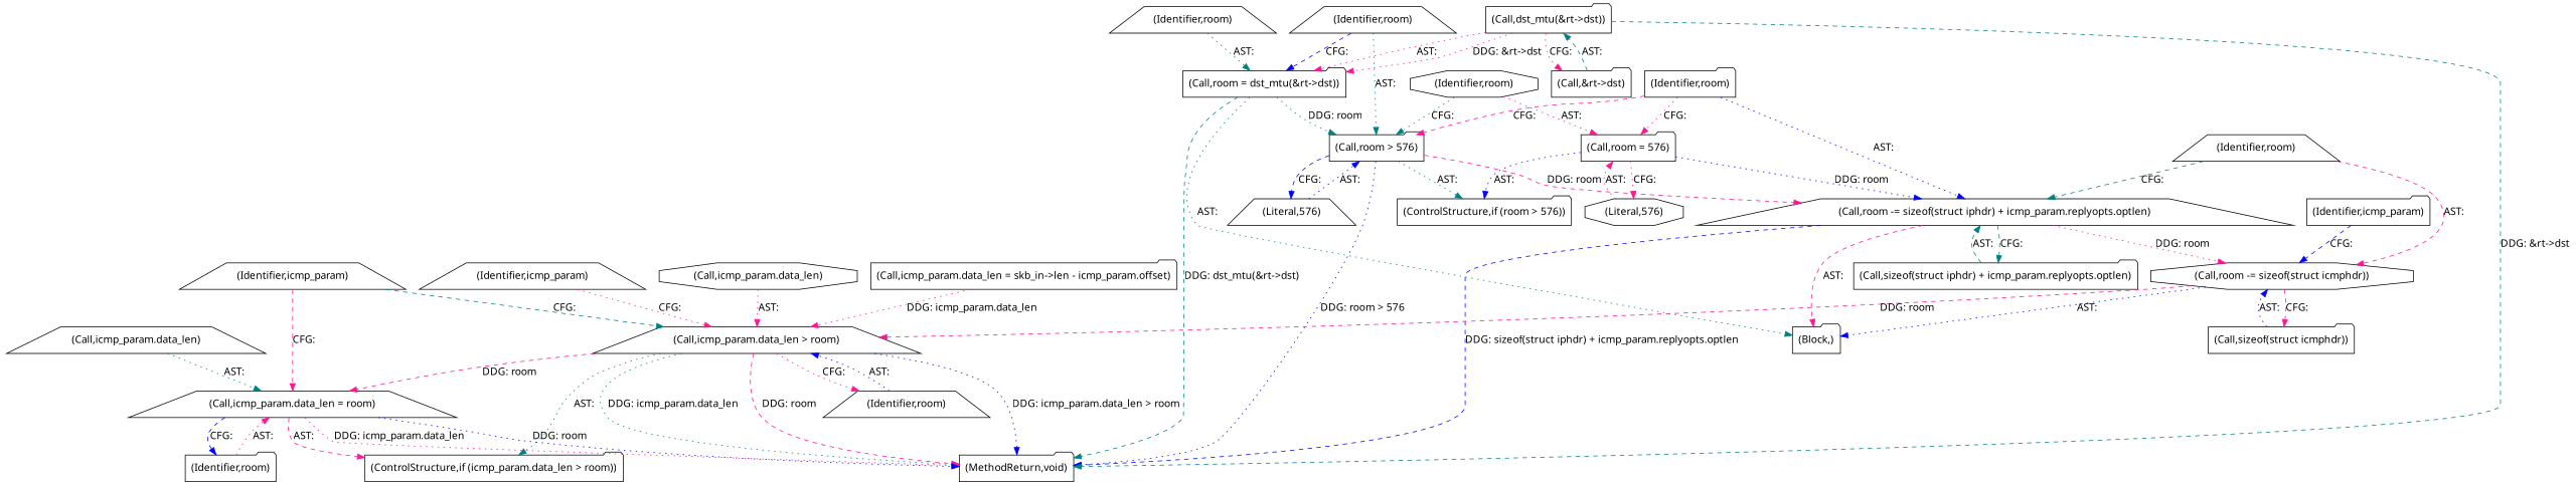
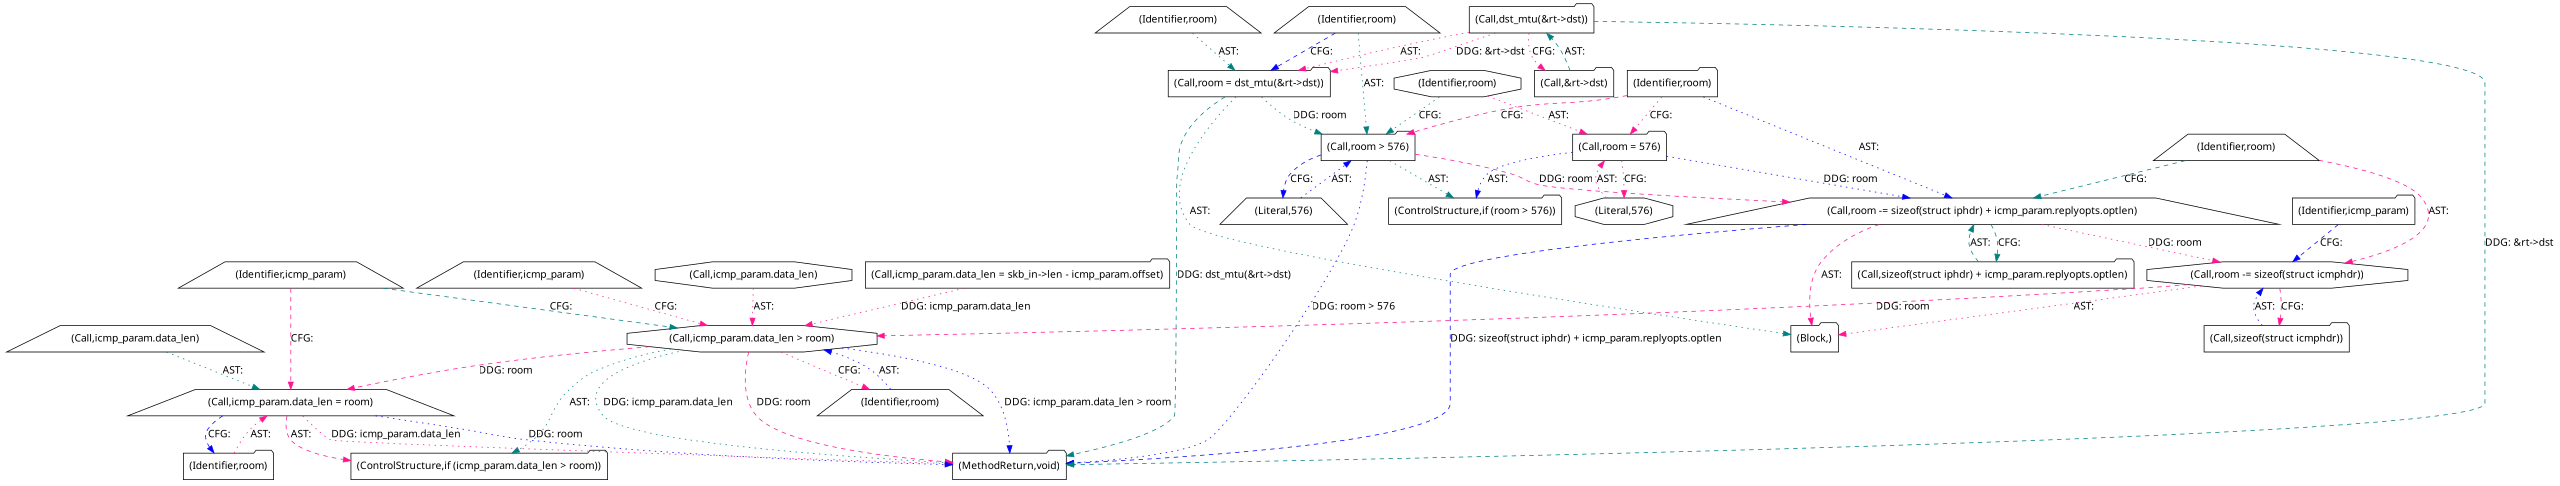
  digraph {
    fontname="Noto Sans"
    node [fontname="Noto Sans" shape=folder]
    edge [color=deeppink fontname="Noto Sans" style=dotted]
    n1 [label="(Call,room -= sizeof(struct iphdr) + icmp_param.replyopts.optlen)" shape=trapezium]
    n2 [label="(Call,room -= sizeof(struct icmphdr))" shape=octagon]
    n3 [label="(Block,)"]
    n4 [label="(Call,sizeof(struct iphdr) + icmp_param.replyopts.optlen)"]
    n5 [label="(MethodReturn,void)"]
-   n6 [label="(Call,icmp_param.data_len > room)" shape=trapezium]
+   n6 [label="(Call,icmp_param.data_len > room)" shape=octagon]
    n7 [label="(Call,sizeof(struct icmphdr))"]
    n8 [label="(Call,room > 576)"]
    n9 [label="(Literal,576)" shape=trapezium]
    n10 [label="(ControlStructure,if (room > 576))"]
    n11 [label="(Call,room = dst_mtu(&rt->dst))"]
    n12 [label="(Call,dst_mtu(&rt->dst))"]
    n13 [label="(Call,&rt->dst)"]
    n14 [label="(Call,room = 576)"]
    n15 [label="(Literal,576)" shape=octagon]
    n16 [label="(Call,icmp_param.data_len = room)" shape=trapezium]
    n17 [label="(ControlStructure,if (icmp_param.data_len > room))"]
    n18 [label="(Identifier,room)" shape=trapezium]
    n19 [label="(Identifier,room)"]
    n20 [label="(Identifier,room)" shape=trapezium]
    n21 [label="(Call,icmp_param.data_len)" shape=trapezium]
    n22 [label="(Identifier,room)" shape=trapezium]
    n23 [label="(Identifier,icmp_param)"]
    n24 [label="(Call,icmp_param.data_len = skb_in->len - icmp_param.offset)"]
    n25 [label="(Identifier,room)"]
    n26 [label="(Identifier,room)" shape=octagon]
    n27 [label="(Identifier,icmp_param)" shape=trapezium]
    n28 [label="(Identifier,icmp_param)" shape=trapezium]
    n29 [label="(Identifier,room)" shape=trapezium]
    n30 [label="(Call,icmp_param.data_len)" shape=octagon]
    n1 -> n2 [label="DDG: room"]
    n1 -> n3 [label="AST: " style=dashed]
    n1 -> n4 [color=teal label="CFG: " style=dashed]
    n1 -> n5 [color=blue label="DDG: sizeof(struct iphdr) + icmp_param.replyopts.optlen" style=dashed]
-   n2 -> n3 [color=blue label="AST: "]
+   n2 -> n3 [label="AST: "]
    n2 -> n6 [label="DDG: room" style=dashed]
    n2 -> n7 [label="CFG: " style=dashed]
    n4 -> n1 [color=teal label="AST: " style=dashed]
    n6 -> n5 [color=teal label="DDG: icmp_param.data_len"]
    n6 -> n5 [label="DDG: room" style=dashed]
    n6 -> n5 [color=blue label="DDG: icmp_param.data_len > room"]
    n6 -> n16 [label="DDG: room" style=dashed]
    n6 -> n17 [color=teal label="AST: "]
    n6 -> n18 [label="CFG: "]
    n7 -> n2 [color=blue label="AST: "]
    n8 -> n1 [label="DDG: room" style=dashed]
    n8 -> n5 [color=blue label="DDG: room > 576"]
    n8 -> n9 [color=blue label="CFG: " style=dashed]
    n8 -> n10 [color=teal label="AST: "]
    n9 -> n8 [color=blue label="AST: "]
    n11 -> n3 [color=teal label="AST: "]
    n11 -> n5 [color=teal label="DDG: dst_mtu(&rt->dst)" style=dashed]
    n11 -> n8 [color=teal label="DDG: room"]
    n12 -> n5 [color=teal label="DDG: &rt->dst" style=dashed]
    n12 -> n11 [label="AST: "]
    n12 -> n11 [label="DDG: &rt->dst"]
    n12 -> n13 [label="CFG: "]
    n13 -> n12 [color=teal label="AST: " style=dashed]
    n14 -> n1 [color=blue label="DDG: room"]
    n14 -> n10 [color=blue label="AST: "]
    n14 -> n15 [label="CFG: "]
    n15 -> n14 [label="AST: "]
    n16 -> n5 [label="DDG: icmp_param.data_len"]
    n16 -> n5 [color=blue label="DDG: room"]
    n16 -> n17 [label="AST: " style=dashed]
    n16 -> n19 [color=blue label="CFG: " style=dashed]
    n18 -> n6 [color=blue label="AST: "]
    n19 -> n16 [label="AST: "]
    n20 -> n8 [color=teal label="AST: "]
    n20 -> n11 [color=blue label="CFG: " style=dashed]
    n21 -> n16 [color=teal label="AST: "]
    n22 -> n1 [color=teal label="CFG: " style=dashed]
    n22 -> n2 [label="AST: " style=dashed]
    n23 -> n2 [color=blue label="CFG: " style=dashed]
    n24 -> n6 [label="DDG: icmp_param.data_len"]
    n25 -> n1 [color=blue label="AST: "]
    n25 -> n8 [label="CFG: " style=dashed]
    n25 -> n14 [label="CFG: "]
    n26 -> n8 [color=teal label="CFG: "]
    n26 -> n14 [label="AST: "]
    n27 -> n6 [label="CFG: "]
    n28 -> n6 [color=teal label="CFG: " style=dashed]
    n28 -> n16 [label="CFG: " style=dashed]
    n29 -> n11 [color=teal label="AST: "]
    n30 -> n6 [label="AST: "]
  }
